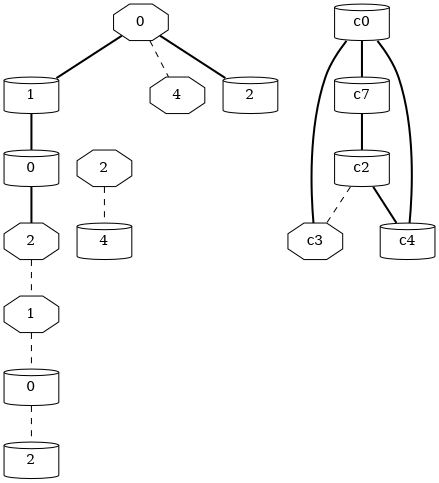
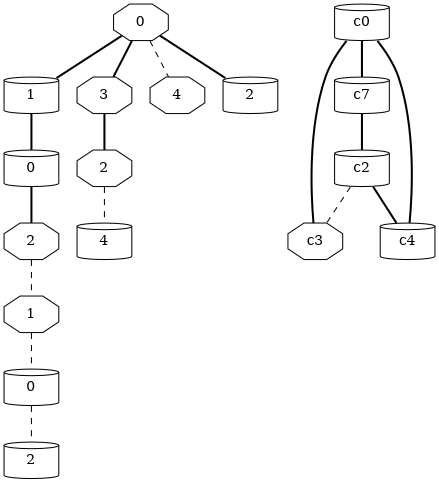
  graph {
    node [shape=cylinder]
    edge [style=bold]
    n1 [label=0 shape=octagon]
    n2 [label=1]
+   n3 [label=3 shape=octagon]
    n4 [label=4 shape=octagon]
    n5 [label=2]
    n6 [label=0]
    n7 [label=2 shape=octagon]
    n8 [label=2 shape=octagon]
    n9 [label=1 shape=octagon]
    n10 [label=0]
    n11 [label=2]
    n12 [label=4]
    n13 [label=c7]
    c0
    c3 [shape=octagon]
    c4
    c2
    n1 -- n2
+   n1 -- n3
    n1 -- n4 [style=dashed]
    n1 -- n5
    n2 -- n6
+   n3 -- n7
    n6 -- n8
    n7 -- n12 [style=dashed]
    n8 -- n9 [style=dashed]
    n9 -- n10 [style=dashed]
    n10 -- n11 [style=dashed]
    n13 -- c2
    c0 -- n13
    c0 -- c3
    c0 -- c4
    c2 -- c3 [style=dashed]
    c2 -- c4
  }
